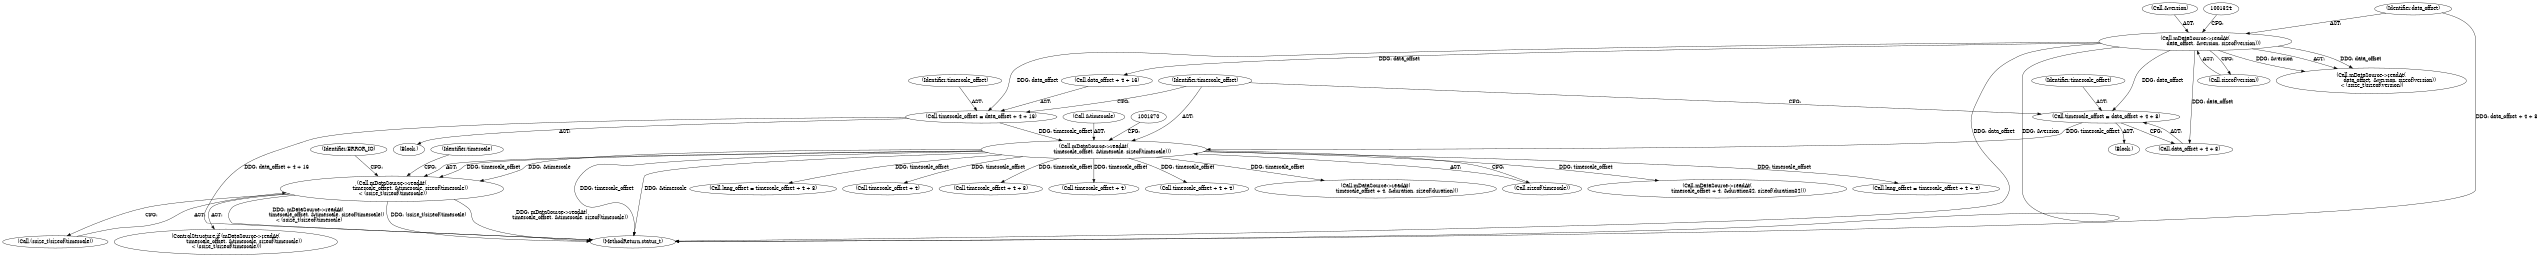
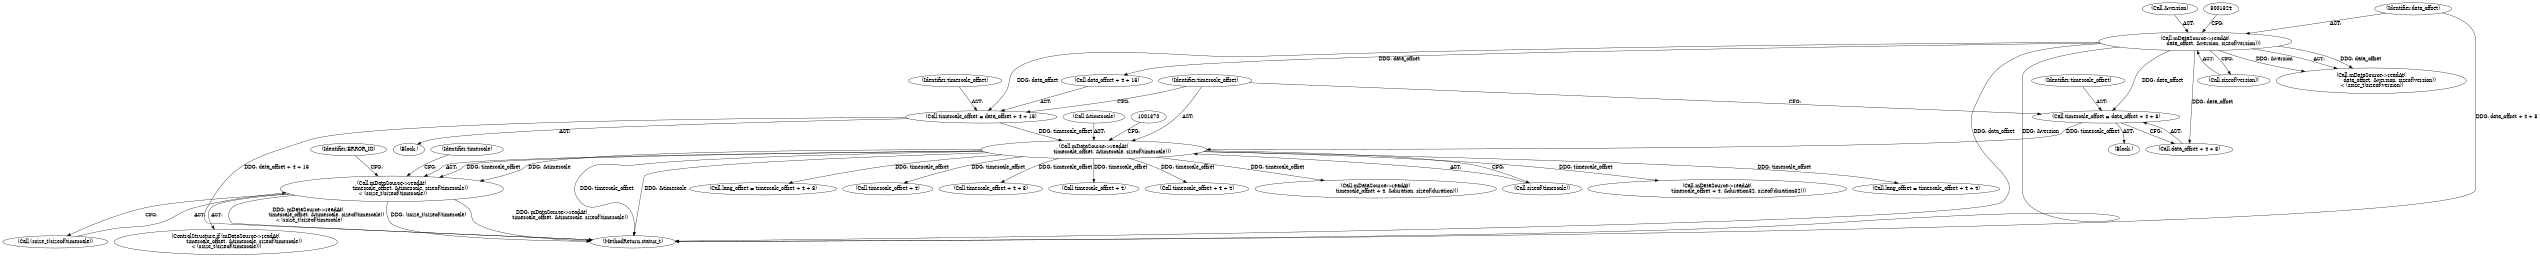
  digraph {
    n1 [label="(Call,mDataSource->readAt(\n                        timescale_offset, &timescale, sizeof(timescale))\n < (ssize_t)sizeof(timescale))"]
    n2 [label="(Call,(ssize_t)sizeof(timescale))"]
    n3 [label="(ControlStructure,if (mDataSource->readAt(\n                        timescale_offset, &timescale, sizeof(timescale))\n < (ssize_t)sizeof(timescale)))"]
    n4 [label="(MethodReturn,status_t)"]
    n5 [label="(Call,mDataSource->readAt(\n                        timescale_offset, &timescale, sizeof(timescale)))"]
    n6 [label="(Call,lang_offset = timescale_offset + 4 + 8)"]
    n7 [label="(Call,timescale_offset + 4)"]
    n8 [label="(Call,timescale_offset + 4 + 8)"]
    n9 [label="(Call,timescale_offset + 4)"]
    n10 [label="(Call,timescale_offset + 4 + 4)"]
    n11 [label="(Call,mDataSource->readAt(\n                            timescale_offset + 4, &duration, sizeof(duration)))"]
    n12 [label="(Call,sizeof(timescale))"]
    n13 [label="(Call,mDataSource->readAt(\n                            timescale_offset + 4, &duration32, sizeof(duration32)))"]
    n14 [label="(Call,lang_offset = timescale_offset + 4 + 4)"]
    n15 [label="(Call,timescale_offset = data_offset + 4 + 16)"]
    n16 [label="(Block,)"]
    n17 [label="(Call,data_offset + 4 + 16)"]
    n18 [label="(Call,mDataSource->readAt(\n                        data_offset, &version, sizeof(version)))"]
    n19 [label="(Call,timescale_offset = data_offset + 4 + 8)"]
    n20 [label="(Call,sizeof(version))"]
    n21 [label="(Call,data_offset + 4 + 8)"]
    n22 [label="(Call,mDataSource->readAt(\n                        data_offset, &version, sizeof(version))\n < (ssize_t)sizeof(version))"]
    n23 [label="(Block,)"]
    n24 [label="(Identifier,timescale_offset)"]
    n25 [label="(Identifier,data_offset)"]
    n26 [label="(Identifier,ERROR_IO)"]
    n27 [label="(Call,&version)"]
    n28 [label="(Identifier,timescale_offset)"]
    n29 [label="(Call,&timescale)"]
    n30 [label="(Identifier,timescale)"]
    n31 [label="(Identifier,timescale_offset)"]
    1001370
-   1001324
+   1001324 [label=8001324]
    n1 -> n2 [label="CFG: "]
    n1 -> n3 [label="AST: "]
    n1 -> n4 [label="DDG: mDataSource->readAt(\n                        timescale_offset, &timescale, sizeof(timescale))"]
    n1 -> n4 [label="DDG: mDataSource->readAt(\n                        timescale_offset, &timescale, sizeof(timescale))\n < (ssize_t)sizeof(timescale)"]
    n1 -> n4 [label="DDG: (ssize_t)sizeof(timescale)"]
    n2 -> n1 [label="AST: "]
    n5 -> n1 [label="AST: "]
    n5 -> n1 [label="DDG: timescale_offset"]
    n5 -> n1 [label="DDG: &timescale"]
    n5 -> n4 [label="DDG: timescale_offset"]
    n5 -> n4 [label="DDG: &timescale"]
    n5 -> n6 [label="DDG: timescale_offset"]
    n5 -> n7 [label="DDG: timescale_offset"]
    n5 -> n8 [label="DDG: timescale_offset"]
    n5 -> n9 [label="DDG: timescale_offset"]
    n5 -> n10 [label="DDG: timescale_offset"]
    n5 -> n11 [label="DDG: timescale_offset"]
    n5 -> n12 [label="CFG: "]
    n5 -> n13 [label="DDG: timescale_offset"]
    n5 -> n14 [label="DDG: timescale_offset"]
    n12 -> n5 [label="AST: "]
    n15 -> n4 [label="DDG: data_offset + 4 + 16"]
    n15 -> n5 [label="DDG: timescale_offset"]
    n15 -> n16 [label="AST: "]
    n17 -> n15 [label="AST: "]
    n18 -> n4 [label="DDG: data_offset"]
    n18 -> n4 [label="DDG: &version"]
    n18 -> n15 [label="DDG: data_offset"]
    n18 -> n17 [label="DDG: data_offset"]
    n18 -> n19 [label="DDG: data_offset"]
    n18 -> n20 [label="CFG: "]
    n18 -> n21 [label="DDG: data_offset"]
    n18 -> n22 [label="AST: "]
    n18 -> n22 [label="DDG: data_offset"]
    n18 -> n22 [label="DDG: &version"]
    n19 -> n5 [label="DDG: timescale_offset"]
    n19 -> n21 [label="CFG: "]
    n19 -> n23 [label="AST: "]
    n20 -> n18 [label="AST: "]
    n21 -> n19 [label="AST: "]
    n24 -> n5 [label="AST: "]
    n24 -> n15 [label="CFG: "]
    n24 -> n19 [label="CFG: "]
    n25 -> n4 [label="DDG: data_offset + 4 + 8"]
    n25 -> n18 [label="AST: "]
    n26 -> n1 [label="CFG: "]
    n27 -> n18 [label="AST: "]
    n28 -> n15 [label="AST: "]
    n29 -> n5 [label="AST: "]
    n30 -> n1 [label="CFG: "]
    n31 -> n19 [label="AST: "]
    1001370 -> n5 [label="CFG: "]
    1001324 -> n18 [label="CFG: "]
  }
